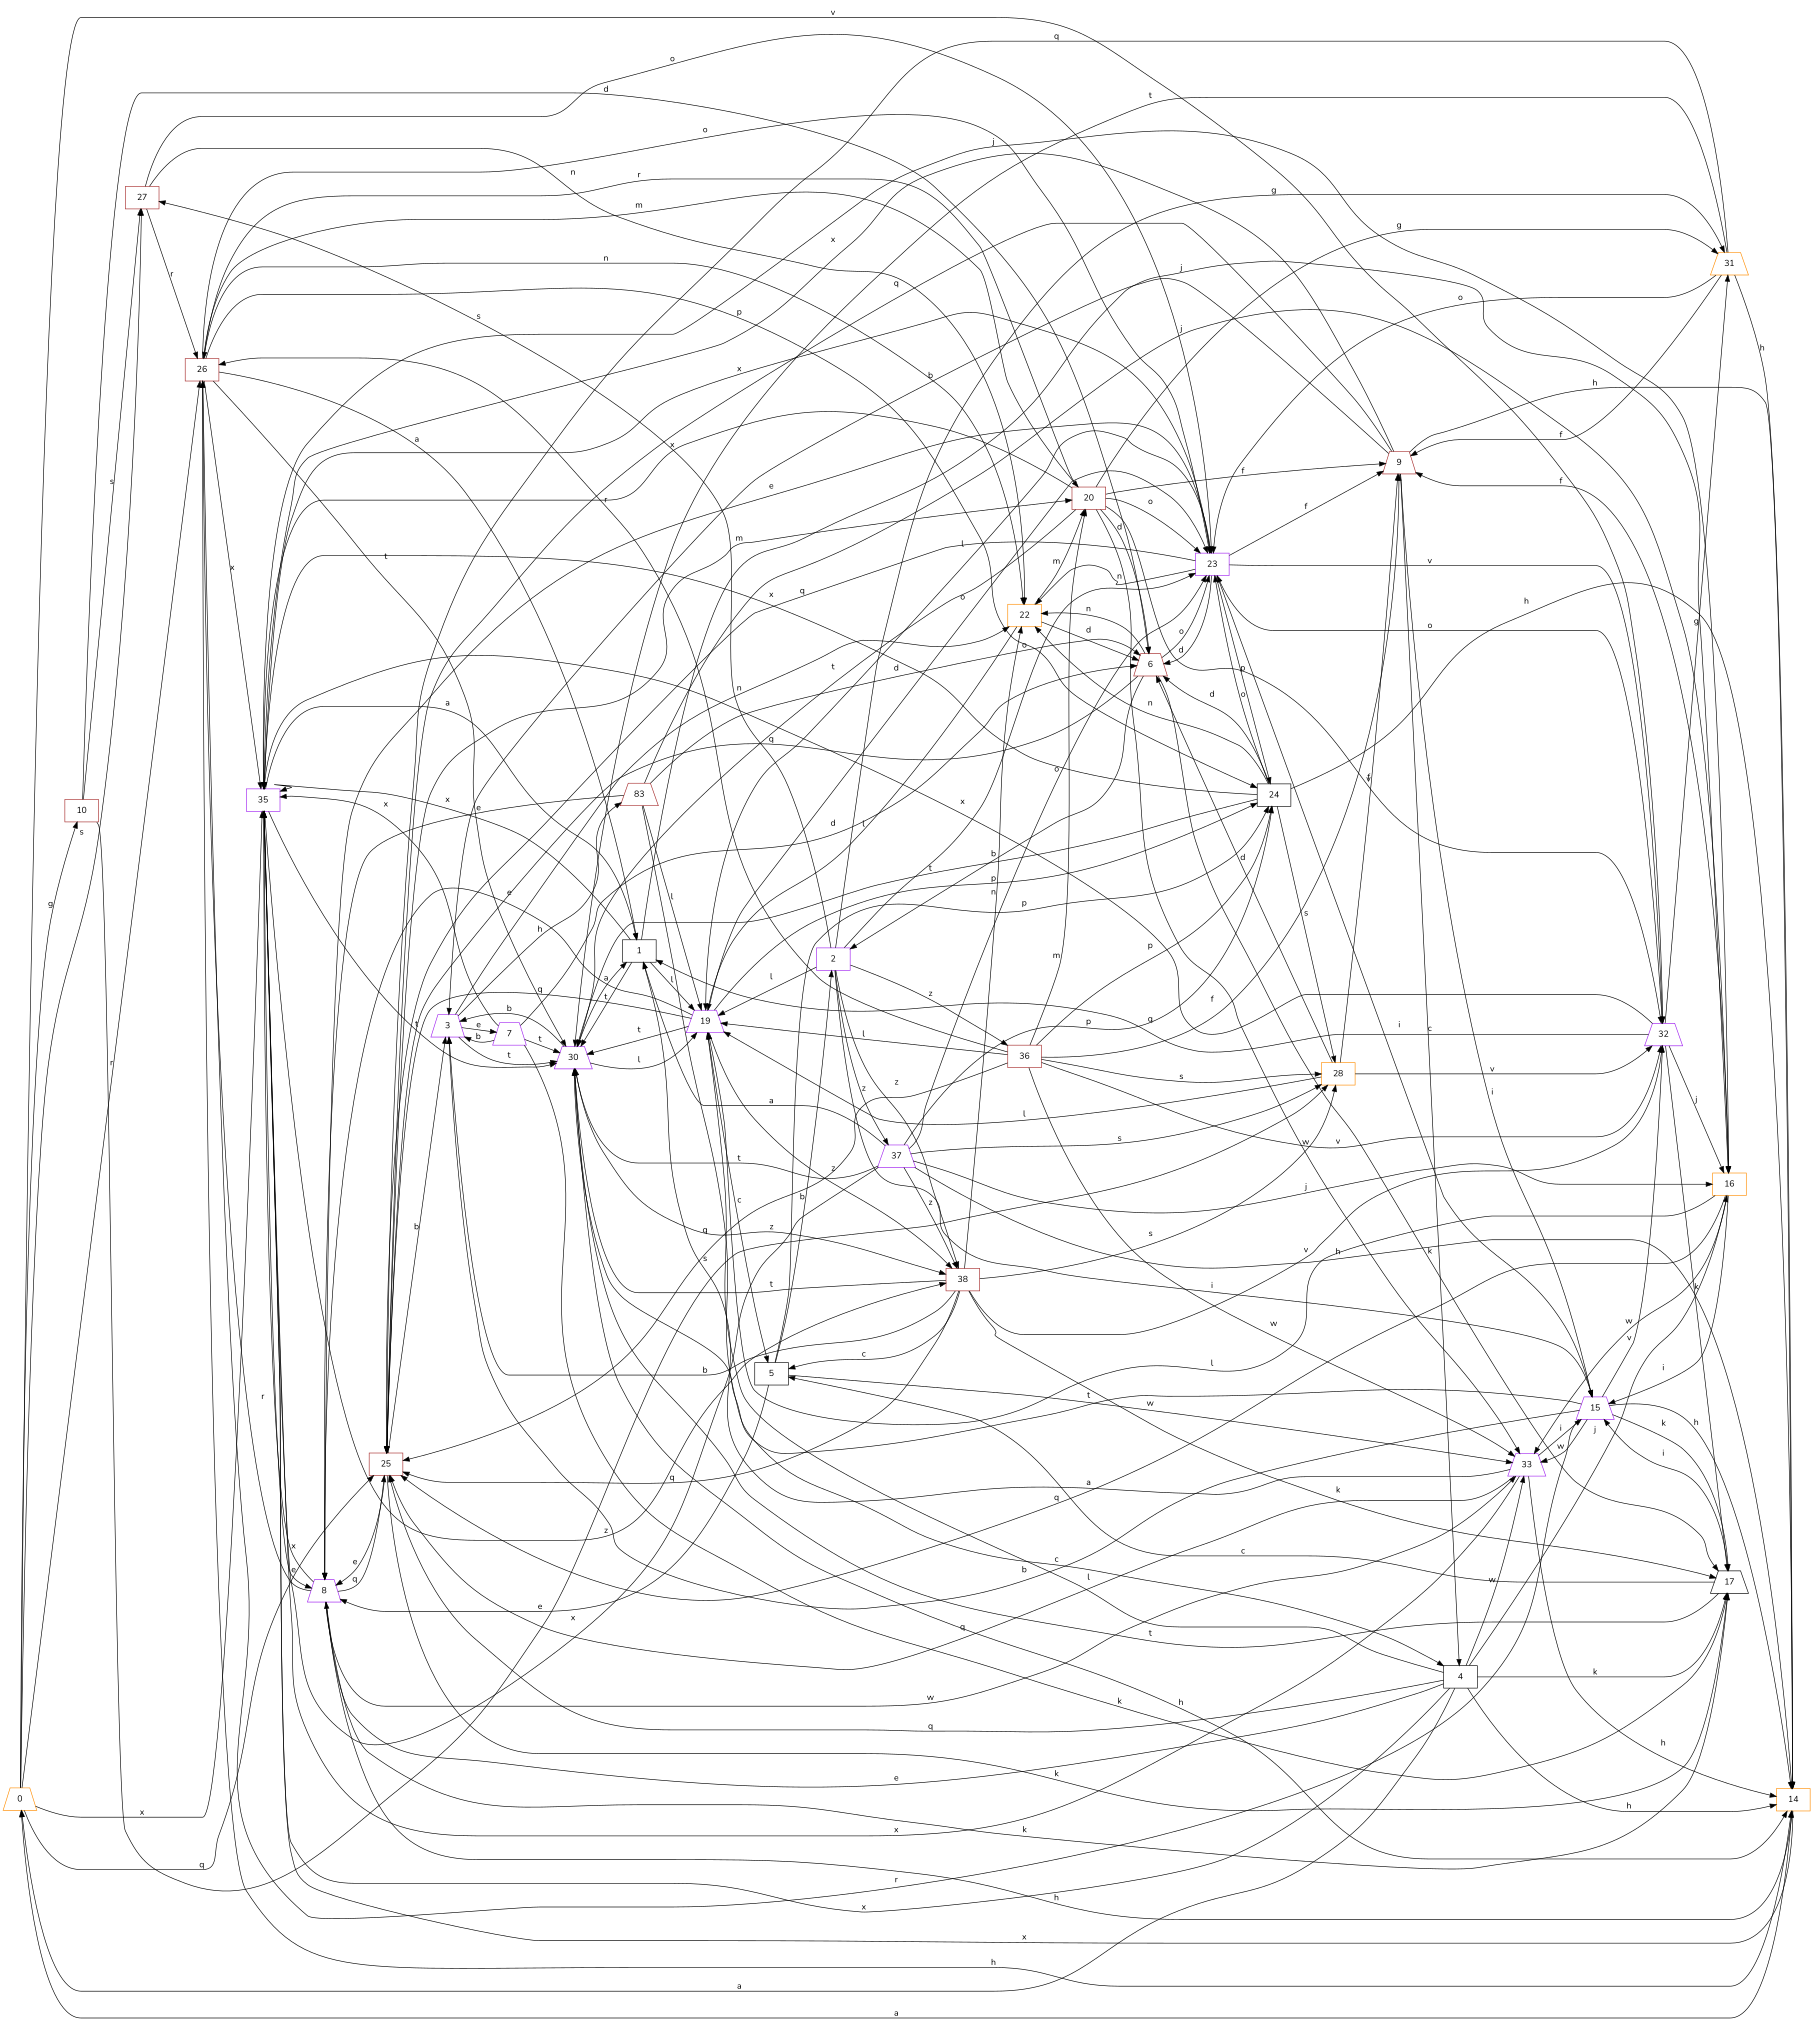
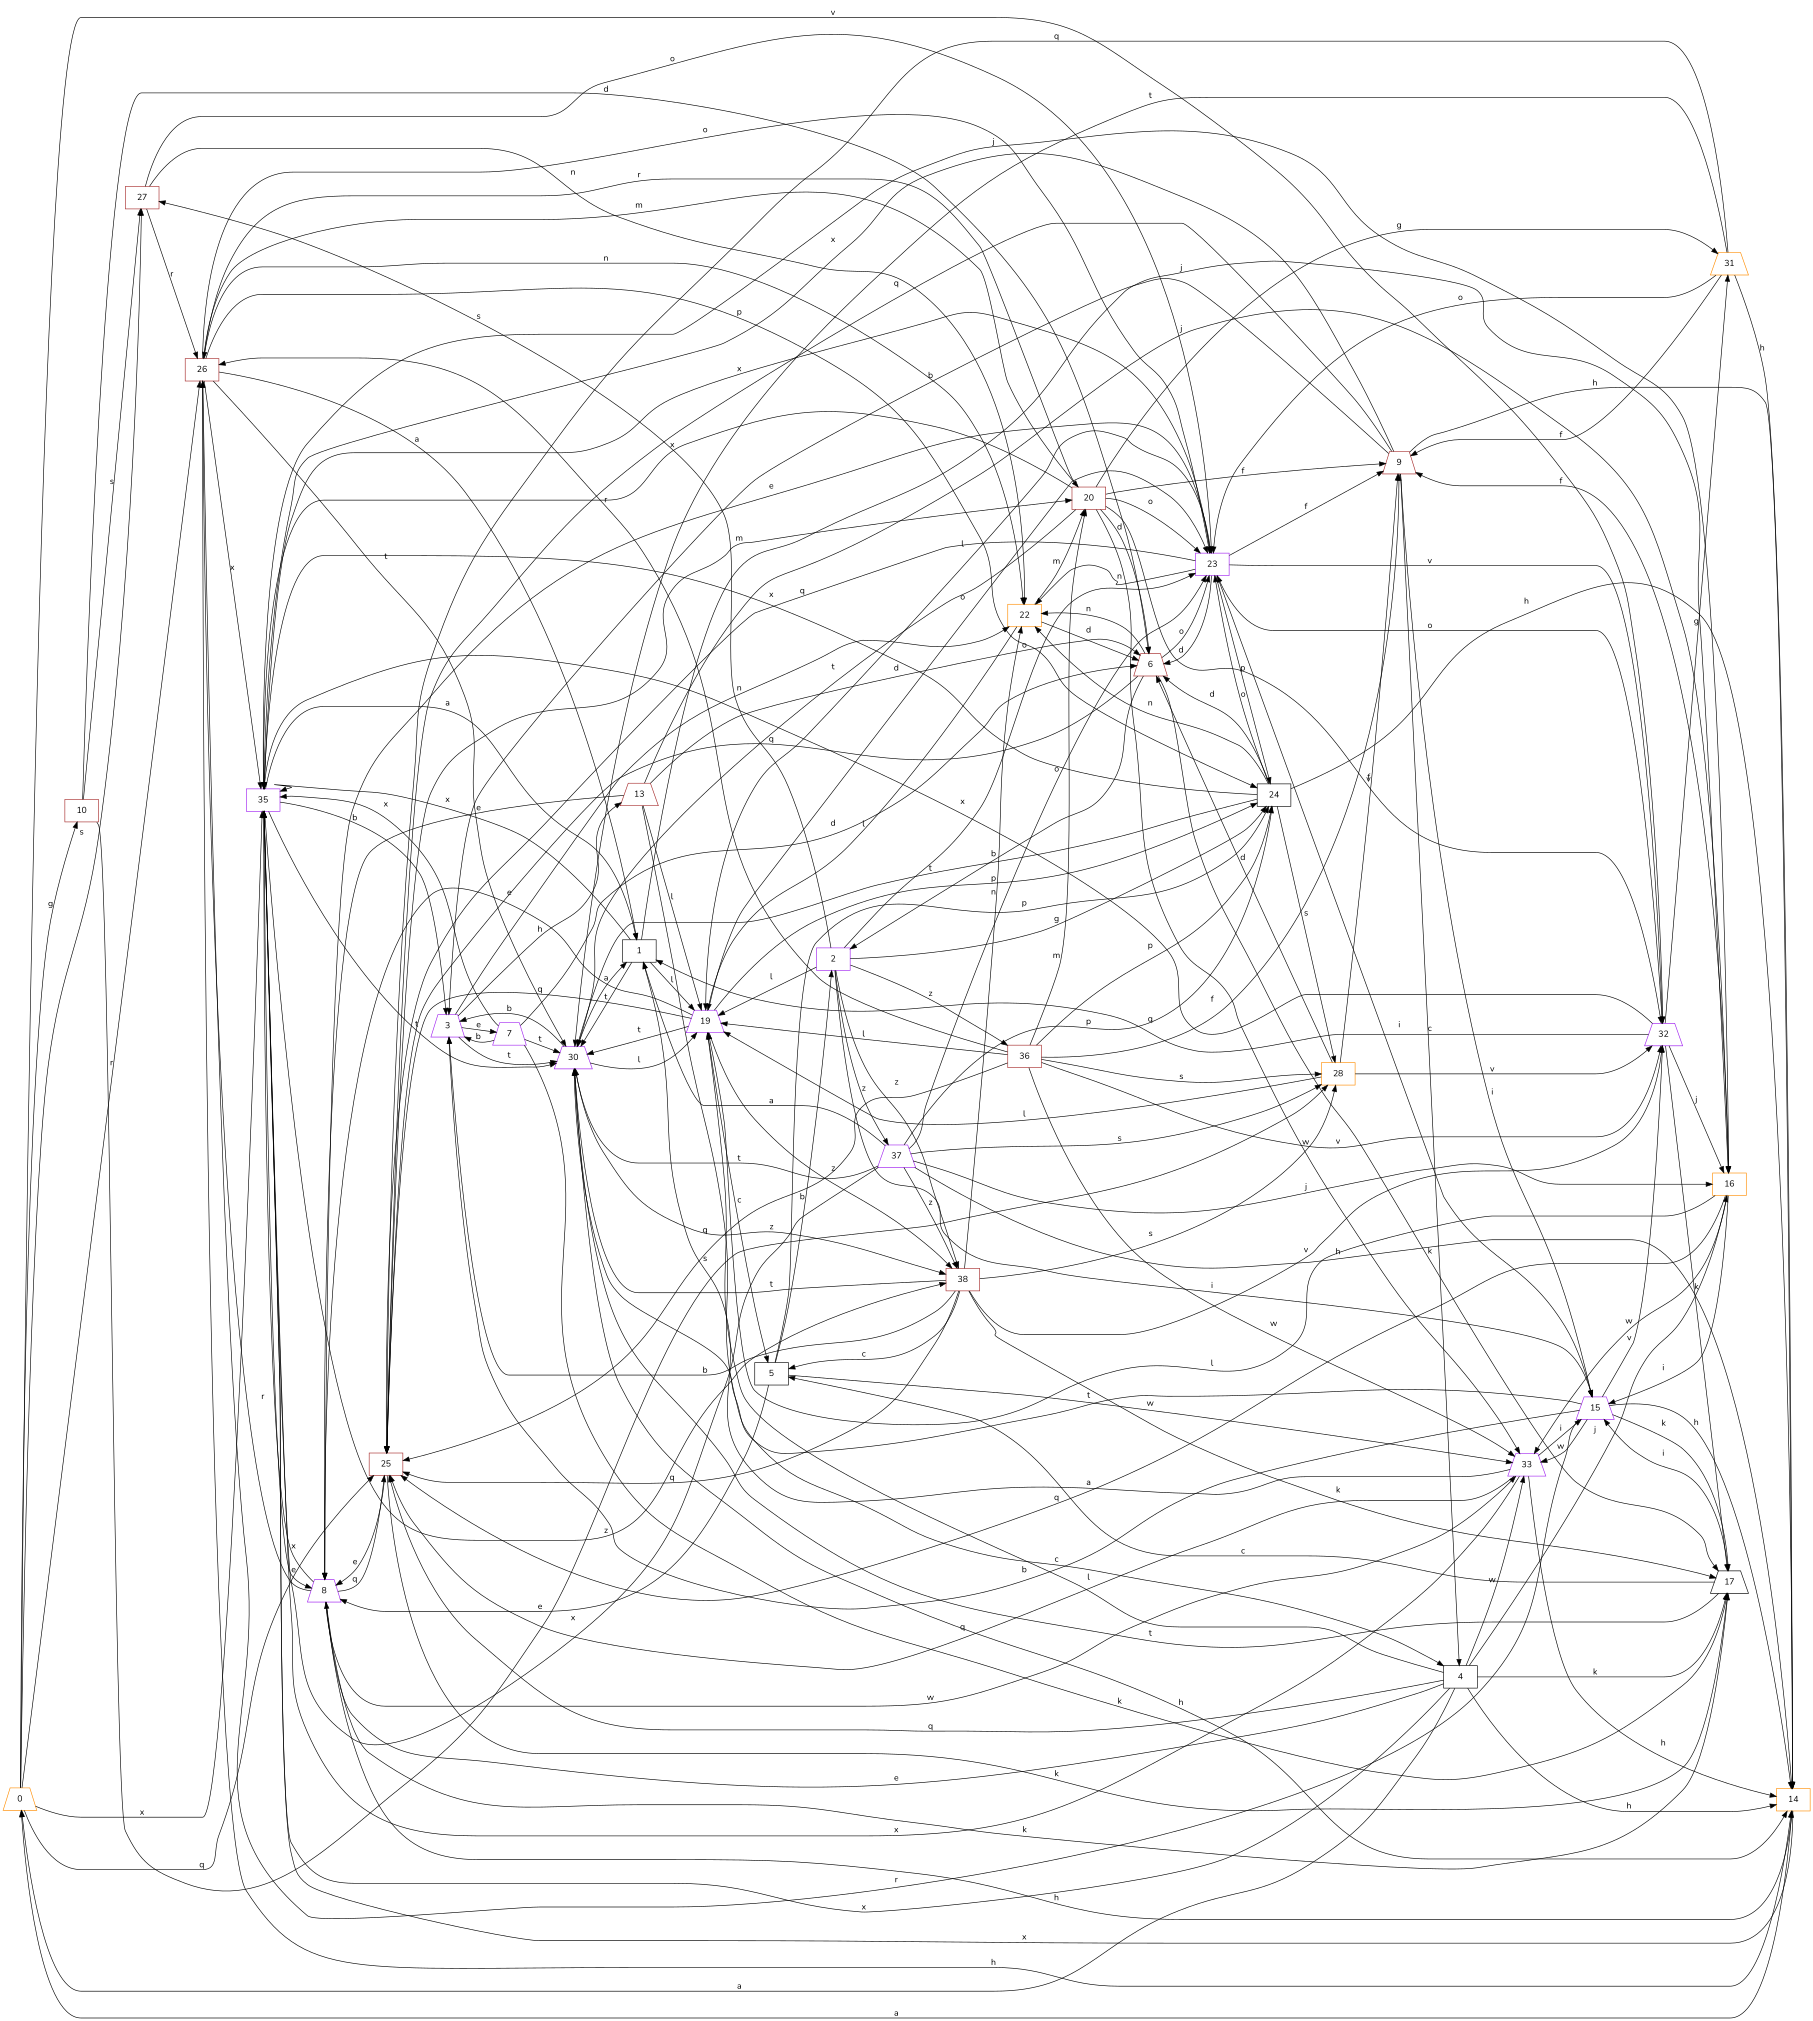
  strict digraph {
    fontname=Nunito
    rankdir=LR
    node [color=purple fontname=Nunito shape=box]
    edge [fontname=Nunito]
    0 [color=darkorange shape=trapezium]
    10 [color=brown]
    25 [color=brown]
    26 [color=brown]
    27 [color=brown]
    32 [shape=trapezium]
    35
    6 [color=brown shape=trapezium]
    28 [color=darkorange]
    8 [shape=trapezium]
    17 [color=black shape=trapezium]
    20 [color=brown]
    1 [color=black]
    30 [shape=trapezium]
    23
    22 [color=darkorange]
    14 [color=darkorange]
    24 [color=black]
    16 [color=darkorange]
    n20 [color=darkorange label=31 shape=trapezium]
    38 [color=brown]
    3 [shape=trapezium]
    19 [shape=trapezium]
    15 [shape=trapezium]
    33 [shape=trapezium]
    9 [color=brown shape=trapezium]
    5 [color=black]
    2
    36 [color=brown]
    37 [shape=trapezium]
    7 [shape=trapezium]
-   13 [color=brown shape=trapezium label=83]
+   13 [color=brown shape=trapezium]
    4 [color=black]
    0 -> 10 [label=g]
    0 -> 25 [label=q]
    0 -> 26 [label=r]
    0 -> 27 [label=s]
    0 -> 32 [label=v]
    0 -> 35 [label=x]
    10 -> 27 [label=s]
    10 -> 6 [label=d]
    10 -> 28 [label=s]
    25 -> 8 [label=e]
    25 -> 17 [label=k]
    25 -> 20 [label=m]
    26 -> 35 [label=x]
    26 -> 20 [label=m]
    26 -> 1 [label=a]
    26 -> 30 [label=t]
    26 -> 23 [label=o]
    26 -> 22 [label=n]
    26 -> 14 [label=h]
    26 -> 24 [label=p]
    27 -> 26 [label=r]
    27 -> 23 [label=o]
    27 -> 22 [label=n]
    32 -> 35 [label=x]
    32 -> 17 [label=k]
    32 -> 1 [label=q]
    32 -> 23 [label=o]
    32 -> 16 [label=j]
    32 -> n20 [label=g]
    35 -> 8 [label=e]
    35 -> 1 [label=a]
    35 -> 30 [label=t]
    35 -> 16 [label=j]
    35 -> 38 [label=z]
-   25 -> 3 [label=b]
+   35 -> 3 [label=b]
    6 -> 25 [label=q]
    6 -> 17 [label=k]
    6 -> 23 [label=o]
    6 -> 22 [label=n]
    6 -> 2 [label=b]
    28 -> 32 [label=v]
    28 -> 6 [label=d]
    28 -> 19 [label=l]
    28 -> 9 [label=f]
    8 -> 25 [label=q]
    8 -> 26 [label=r]
    8 -> 35 [label=x]
    8 -> 17 [label=k]
    8 -> 14 [label=h]
    8 -> 33 [label=w]
    17 -> 30 [label=t]
    17 -> 15 [label=i]
    17 -> 5 [label=c]
    20 -> 26 [label=r]
    20 -> 32 [label=v]
    20 -> 35 [label=x]
    20 -> 6 [label=d]
    20 -> 30 [label=t]
    20 -> 23 [label=o]
    20 -> n20 [label=g]
    20 -> 33 [label=w]
    20 -> 9 [label=f]
    1 -> 35 [label=x]
    1 -> 30 [label=t]
    1 -> 16 [label=j]
    1 -> 19 [label=l]
    30 -> 1 [label=a]
    30 -> 14 [label=h]
    30 -> 38 [label=z]
    30 -> 3 [label=b]
    30 -> 19 [label=l]
    23 -> 25 [label=q]
    23 -> 32 [label=v]
    23 -> 35 [label=x]
    23 -> 6 [label=d]
    23 -> 8 [label=e]
    23 -> 22 [label=n]
    23 -> 24 [label=p]
    23 -> 19 [label=l]
    23 -> 15 [label=i]
    23 -> 9 [label=f]
    22 -> 6 [label=d]
    22 -> 20 [label=m]
    22 -> 19 [label=l]
    14 -> 0 [label=a]
    14 -> 35 [label=x]
    24 -> 35 [label=x]
    24 -> 6 [label=d]
    24 -> 28 [label=s]
    24 -> 30 [label=t]
    24 -> 23 [label=o]
    24 -> 22 [label=n]
    24 -> 14 [label=h]
    16 -> 25 [label=q]
    16 -> 19 [label=l]
    16 -> 15 [label=i]
    16 -> 33 [label=w]
    16 -> 9 [label=f]
    n20 -> 25 [label=q]
    n20 -> 30 [label=t]
    n20 -> 23 [label=o]
    n20 -> 14 [label=h]
    n20 -> 9 [label=f]
    38 -> 25 [label=q]
    38 -> 32 [label=v]
    38 -> 28 [label=s]
    38 -> 17 [label=k]
    38 -> 30 [label=t]
    38 -> 22 [label=n]
    38 -> 3 [label=b]
    38 -> 5 [label=c]
    3 -> 30 [label=t]
    3 -> 22 [label=n]
    3 -> 7 [label=e]
    3 -> 13 [label=h]
    19 -> 25 [label=q]
    19 -> 8 [label=e]
    19 -> 30 [label=t]
    19 -> 23 [label=o]
    19 -> 24 [label=p]
    19 -> 38 [label=z]
    19 -> 5 [label=c]
    15 -> 26 [label=r]
    15 -> 32 [label=v]
    15 -> 17 [label=k]
    15 -> 30 [label=t]
    15 -> 14 [label=h]
    15 -> 3 [label=b]
    15 -> 33 [label=w]
    33 -> 25 [label=q]
    33 -> 35 [label=x]
    33 -> 1 [label=a]
    33 -> 14 [label=h]
    33 -> 15 [label=i]
    9 -> 25 [label=q]
    9 -> 35 [label=x]
    9 -> 14 [label=h]
    9 -> 3 [label=b]
    9 -> 15 [label=i]
    9 -> 4 [label=c]
    5 -> 8 [label=e]
    5 -> 24 [label=p]
    5 -> 33 [label=w]
    5 -> 2 [label=b]
    2 -> 27 [label=s]
    2 -> 23 [label=o]
-   2 -> n20 [label=g]
+   2 -> 24 [label=g]
    2 -> 38 [label=z]
    2 -> 19 [label=l]
    2 -> 15 [label=i]
    2 -> 36 [label=z]
    2 -> 37 [label=z]
    36 -> 25 [label=q]
    36 -> 26 [label=r]
    36 -> 32 [label=v]
    36 -> 28 [label=s]
    36 -> 20 [label=m]
    36 -> 24 [label=p]
    36 -> 19 [label=l]
    36 -> 33 [label=w]
    36 -> 9 [label=f]
    37 -> 35 [label=x]
    37 -> 28 [label=s]
    37 -> 1 [label=a]
    37 -> 30 [label=t]
    37 -> 23 [label=o]
    37 -> 14 [label=h]
    37 -> 24 [label=p]
    37 -> 16 [label=j]
    37 -> 38 [label=z]
    7 -> 35 [label=x]
    7 -> 6 [label=d]
    7 -> 17 [label=k]
    7 -> 30 [label=t]
    7 -> 3 [label=b]
    13 -> 6 [label=d]
    13 -> 8 [label=e]
    13 -> 16 [label=j]
    13 -> 19 [label=l]
    13 -> 4 [label=c]
    4 -> 0 [label=a]
    4 -> 25 [label=q]
    4 -> 35 [label=x]
    4 -> 8 [label=e]
    4 -> 17 [label=k]
    4 -> 14 [label=h]
    4 -> 16 [label=j]
    4 -> 19 [label=l]
    4 -> 33 [label=w]
  }
